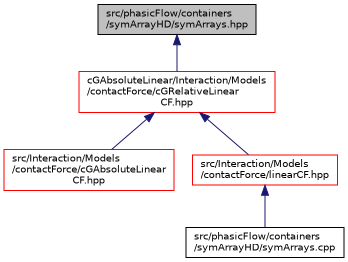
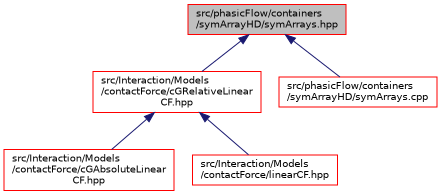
  digraph {
    node [color=red fillcolor=white fontname=Helvetica fontsize=10 shape=record style=filled]
    edge [color=midnightblue dir=back fontname=Helvetica fontsize=10 labelfontname=Helvetica labelfontsize=10 style=solid]
-   n1 [color=black fillcolor=grey75 fontcolor=black height=0.2 label="src/phasicFlow/containers\l/symArrayHD/symArrays.hpp" width=0.4]
-   n2 [height=0.2 label="cGAbsoluteLinear/Interaction/Models\l/contactForce/cGRelativeLinear\lCF.hpp" width=0.4]
-   n3 [color=black height=0.2 label="src/phasicFlow/containers\l/symArrayHD/symArrays.cpp" width=0.4]
+   n1 [fillcolor=grey75 fontcolor=black height=0.2 label="src/phasicFlow/containers\l/symArrayHD/symArrays.hpp" width=0.4]
+   n2 [height=0.2 label="src/Interaction/Models\l/contactForce/cGRelativeLinear\lCF.hpp" width=0.4]
+   n3 [height=0.2 label="src/phasicFlow/containers\l/symArrayHD/symArrays.cpp" width=0.4]
    n4 [height=0.2 label="src/Interaction/Models\l/contactForce/cGAbsoluteLinear\lCF.hpp" width=0.4]
    n5 [height=0.2 label="src/Interaction/Models\l/contactForce/linearCF.hpp" width=0.4]
    n1 -> n2
-   n5 -> n3
+   n1 -> n3
    n2 -> n4
    n2 -> n5
  }
